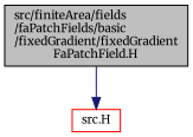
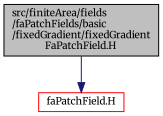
  digraph {
    fontname=Merriweather
    node [fontname=Merriweather fontsize=10 shape=record]
    n1 [color=black fillcolor=grey75 fontcolor=black height=0.2 label="src/finiteArea/fields\l/faPatchFields/basic\l/fixedGradient/fixedGradient\lFaPatchField.H" style=filled width=0.4]
-   n2 [color=red height=0.2 label="src.H" width=0.4]
+   n2 [color=red height=0.2 label="faPatchField.H" width=0.4]
    n1 -> n2 [color=midnightblue fontname=Merriweather fontsize=10 labelfontname=Helvetica labelfontsize=10 style=solid]
  }
